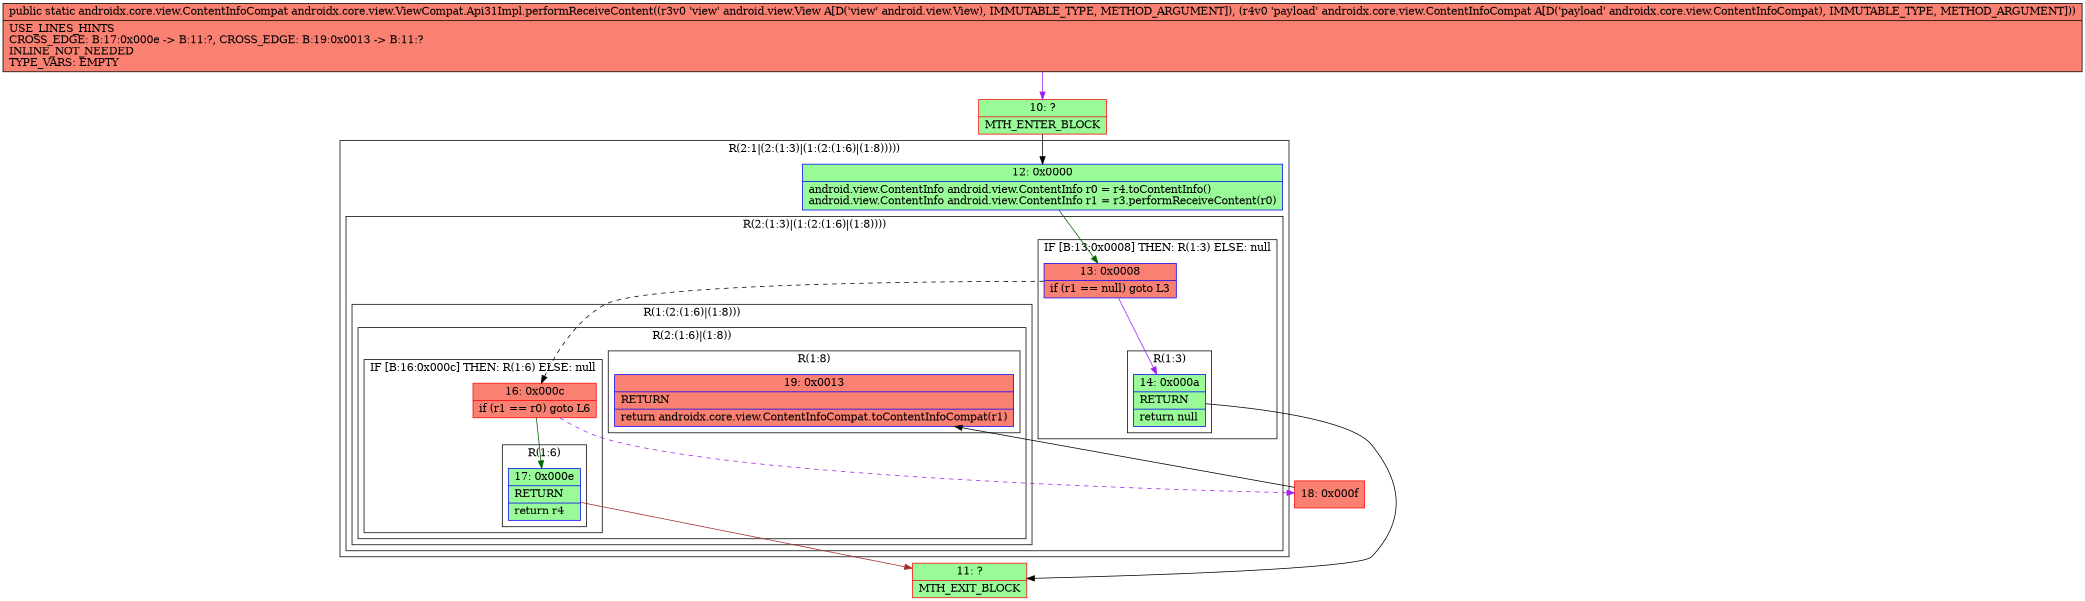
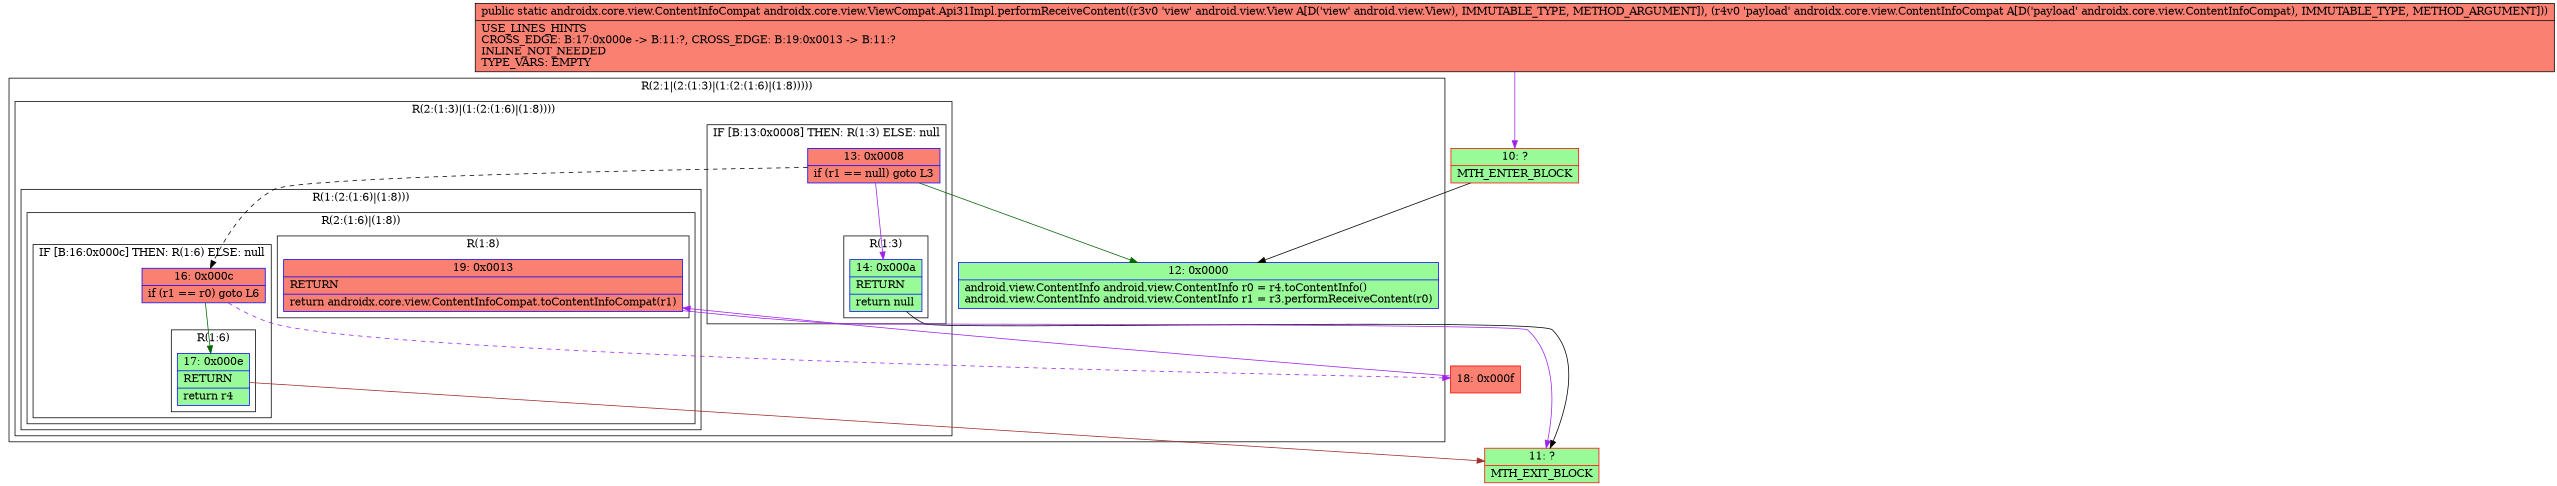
  digraph {
    node [color=blue fillcolor=palegreen shape=record style=filled]
    edge [color=black]
    n1 [label="{14\:\ 0x000a|RETURN\l|return null\l}"]
    n2 [fillcolor=salmon label="{13\:\ 0x0008|if (r1 == null) goto L3\l}"]
    n3 [label="{17\:\ 0x000e|RETURN\l|return r4\l}"]
-   n4 [color=red fillcolor=salmon label="{16\:\ 0x000c|if (r1 == r0) goto L6\l}"]
+   n4 [fillcolor=salmon label="{16\:\ 0x000c|if (r1 == r0) goto L6\l}"]
    n5 [fillcolor=salmon label="{19\:\ 0x0013|RETURN\l|return androidx.core.view.ContentInfoCompat.toContentInfoCompat(r1)\l}"]
    n6 [label="{12\:\ 0x0000|android.view.ContentInfo android.view.ContentInfo r0 = r4.toContentInfo()\landroid.view.ContentInfo android.view.ContentInfo r1 = r3.performReceiveContent(r0)\l}"]
    n7 [color=red label="{11\:\ ?|MTH_EXIT_BLOCK\l}"]
    n8 [color=red fillcolor=salmon label="{18\:\ 0x000f}"]
    n9 [color=red label="{10\:\ ?|MTH_ENTER_BLOCK\l}"]
    n10 [fillcolor=salmon label="{public static androidx.core.view.ContentInfoCompat androidx.core.view.ViewCompat.Api31Impl.performReceiveContent((r3v0 'view' android.view.View A[D('view' android.view.View), IMMUTABLE_TYPE, METHOD_ARGUMENT]), (r4v0 'payload' androidx.core.view.ContentInfoCompat A[D('payload' androidx.core.view.ContentInfoCompat), IMMUTABLE_TYPE, METHOD_ARGUMENT]))  | USE_LINES_HINTS\lCROSS_EDGE: B:17:0x000e \-\> B:11:?, CROSS_EDGE: B:19:0x0013 \-\> B:11:?\lINLINE_NOT_NEEDED\lTYPE_VARS: EMPTY\l}" color=""]
    subgraph cluster_1 {
      label="R(2:1|(2:(1:3)|(1:(2:(1:6)|(1:8)))))"
      n6
      subgraph cluster_2 {
        label="R(2:(1:3)|(1:(2:(1:6)|(1:8))))"
        subgraph cluster_3 {
          label="IF [B:13:0x0008] THEN: R(1:3) ELSE: null"
          n2
          subgraph cluster_4 {
            label="R(1:3)"
            n1
          }
        }
        subgraph cluster_5 {
          label="R(1:(2:(1:6)|(1:8)))"
          subgraph cluster_6 {
            label="R(2:(1:6)|(1:8))"
            subgraph cluster_7 {
              label="IF [B:16:0x000c] THEN: R(1:6) ELSE: null"
              n4
              subgraph cluster_8 {
                label="R(1:6)"
                n3
              }
            }
            subgraph cluster_9 {
              label="R(1:8)"
              n5
            }
          }
        }
      }
    }
    n1 -> n7
    n2 -> n1 [color=purple]
    n2 -> n4 [style=dashed]
    n3 -> n7 [color=brown]
    n4 -> n3 [color=darkgreen]
    n4 -> n8 [color=purple style=dashed]
-   n6 -> n2 [color=darkgreen]
-   n8 -> n5
+   n5 -> n7 [color=purple]
+   n2 -> n6 [color=darkgreen]
+   n8 -> n5 [color=purple]
    n9 -> n6
    n10 -> n9 [color=purple]
  }
